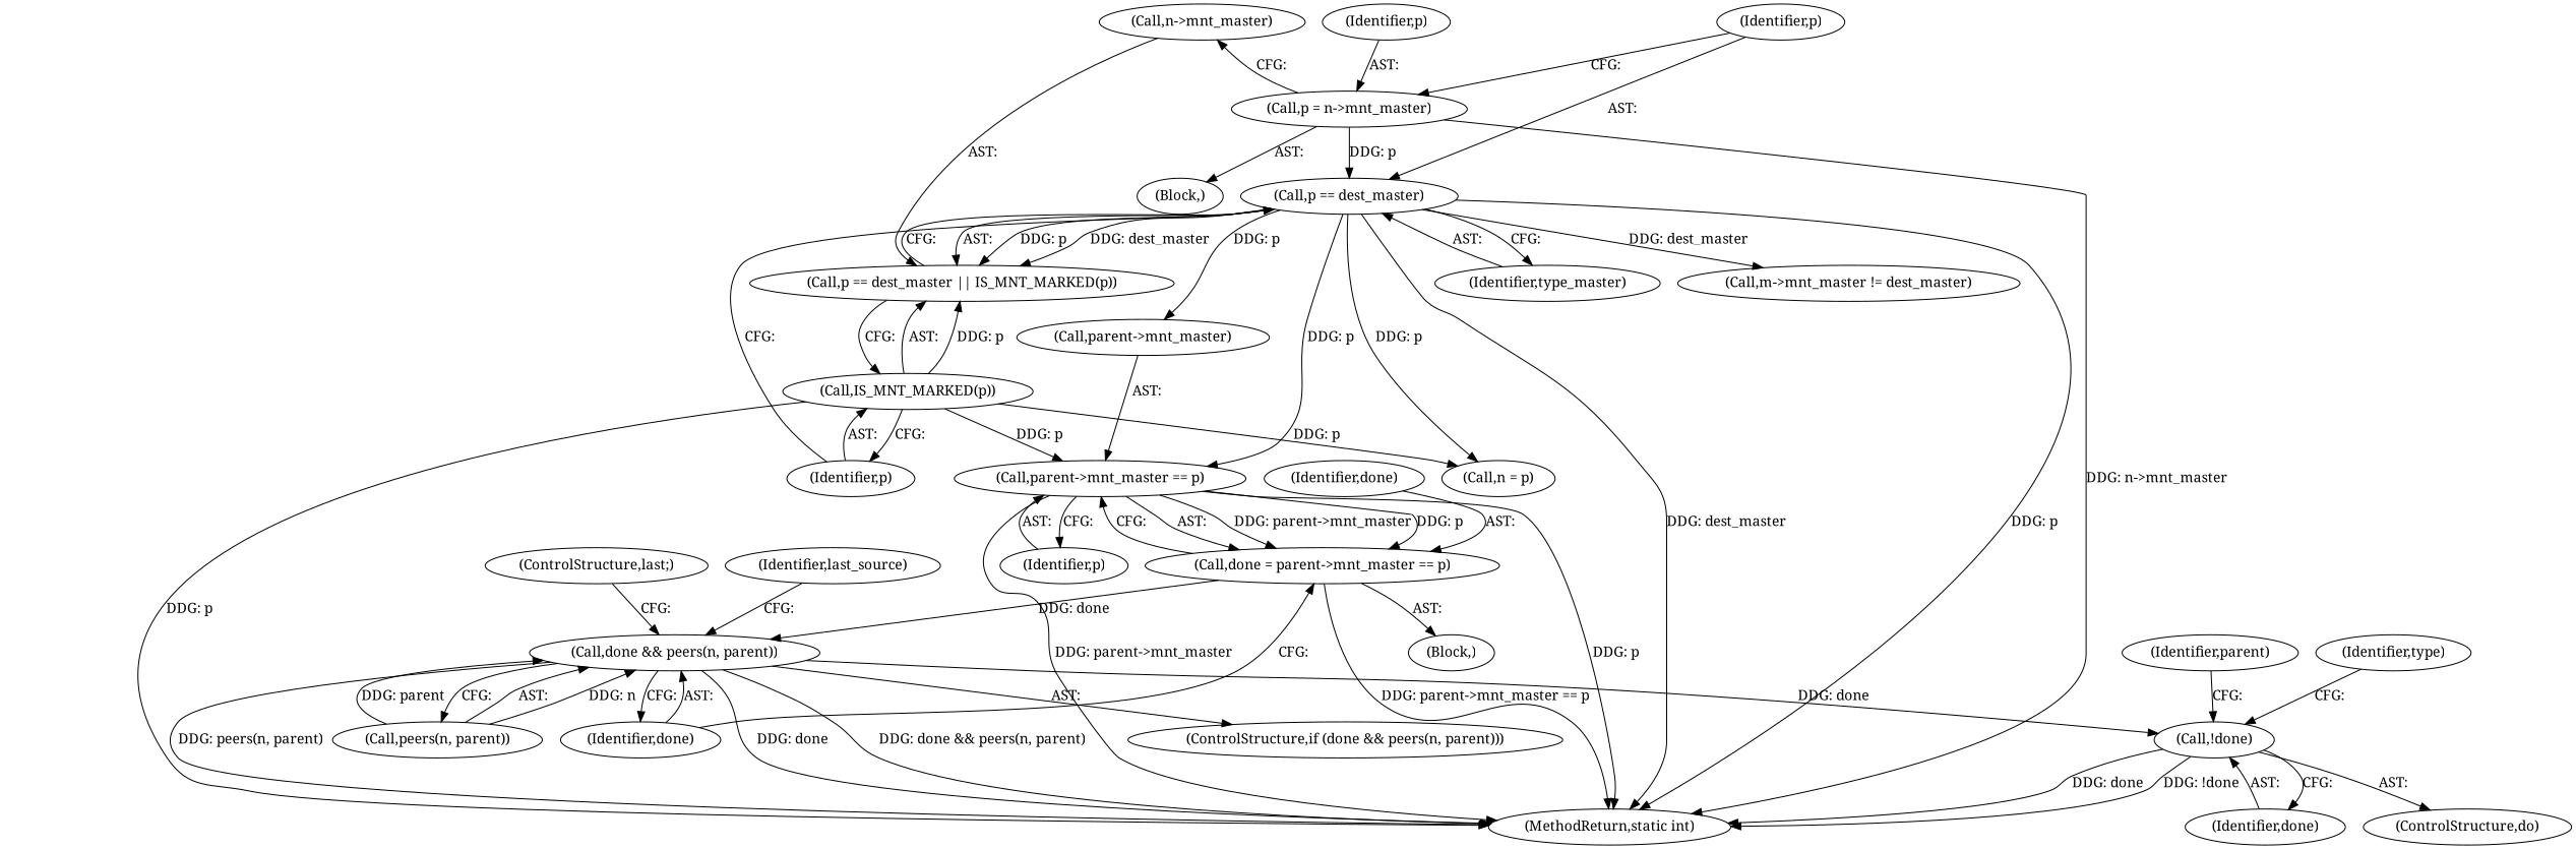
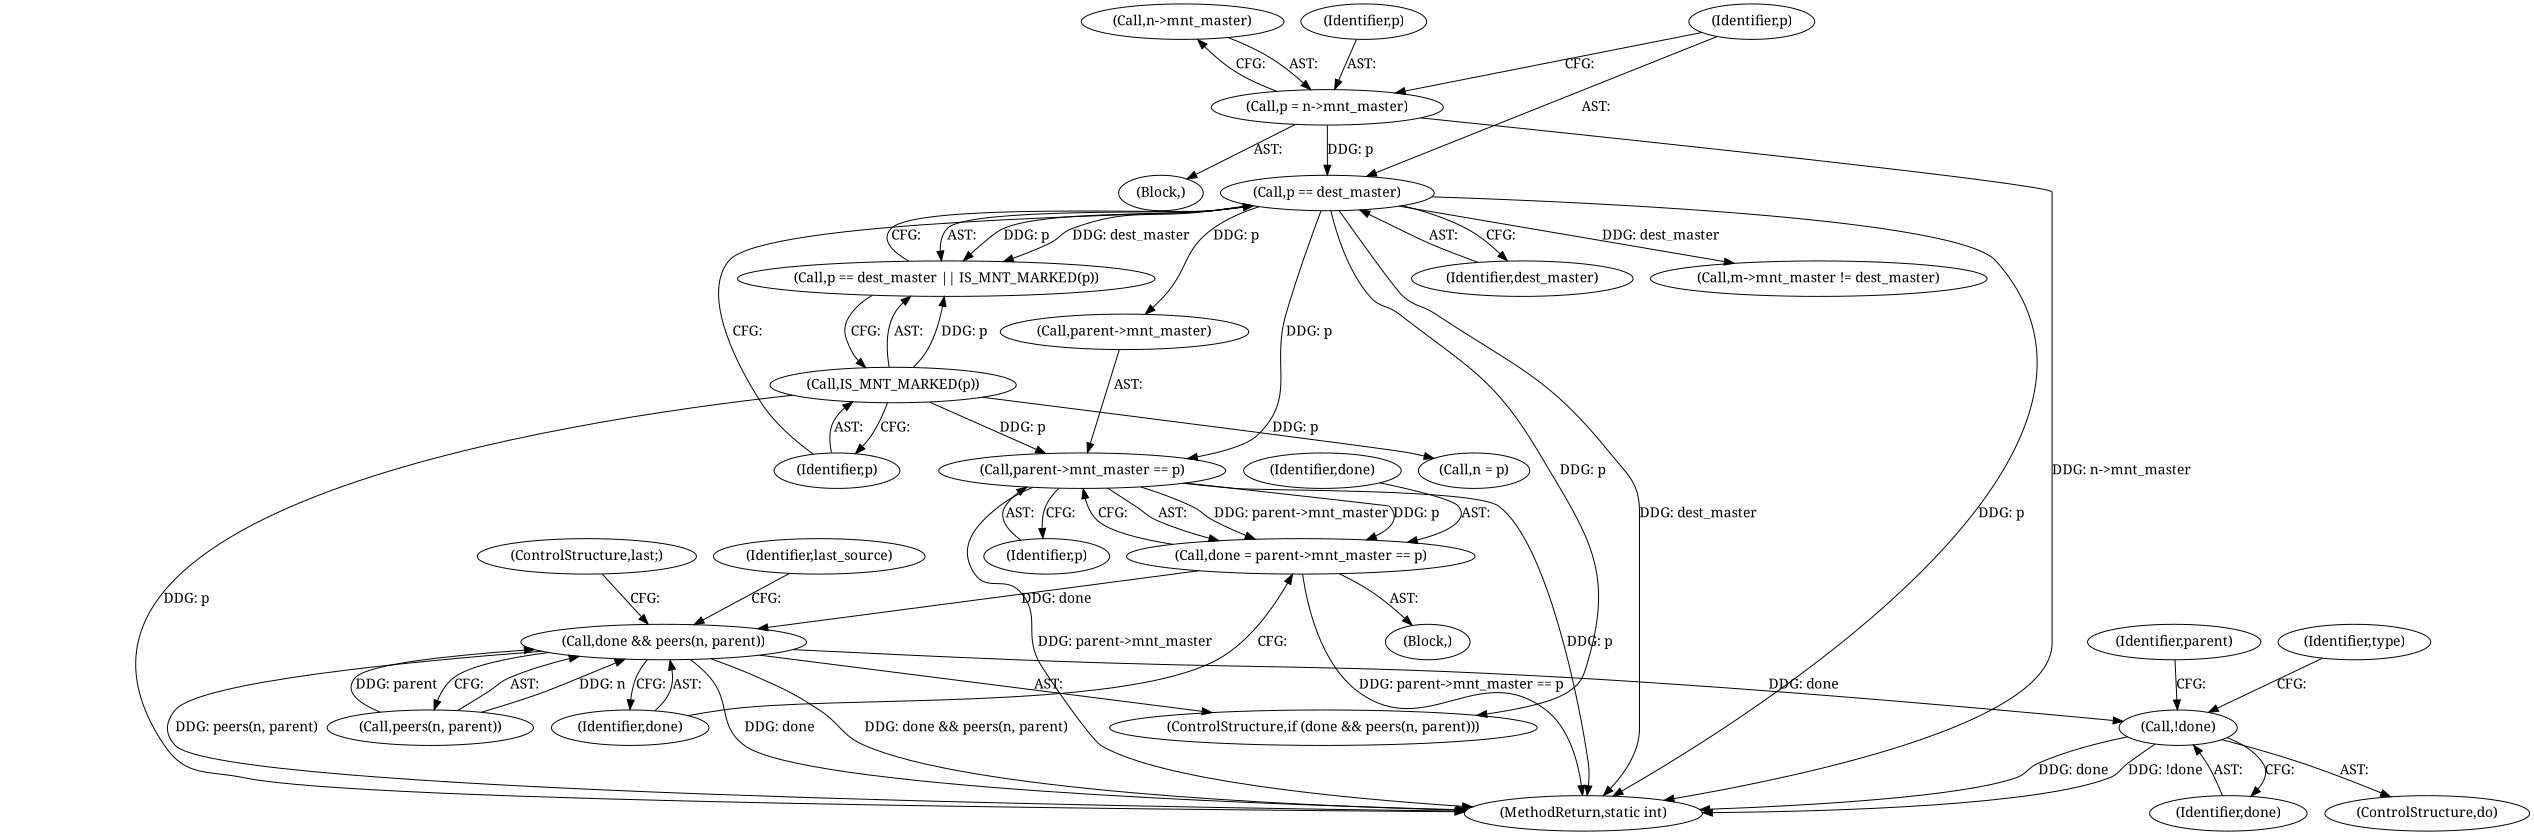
  digraph {
    fontname="Noto Serif"
    node [fontname="Noto Serif"]
    edge [fontname="Noto Serif"]
    n1 [label="(Call,parent->mnt_master == p)"]
    n2 [label="(Call,done = parent->mnt_master == p)"]
    n3 [label="(Identifier,p)"]
    n4 [label="(MethodReturn,static int)"]
    n5 [label="(Call,done && peers(n, parent))"]
    n6 [label="(Block,)"]
    n7 [label="(Call,IS_MNT_MARKED(p))"]
    n8 [label="(Identifier,p)"]
    n9 [label="(Call,n = p)"]
    n10 [label="(Call,p == dest_master || IS_MNT_MARKED(p))"]
    n11 [label="(Call,p == dest_master)"]
-   n12 [label="(Identifier,type_master)"]
+   n12 [label="(Identifier,dest_master)"]
    n13 [label="(Call,m->mnt_master != dest_master)"]
    n14 [label="(Call,parent->mnt_master)"]
    n15 [label="(Call,p = n->mnt_master)"]
    n16 [label="(Call,n->mnt_master)"]
    n17 [label="(Block,)"]
    n18 [label="(Call,!done)"]
    n19 [label="(Identifier,done)"]
    n20 [label="(ControlStructure,if (done && peers(n, parent)))"]
    n21 [label="(Call,peers(n, parent))"]
    n22 [label="(ControlStructure,do)"]
    n23 [label="(Identifier,done)"]
    n24 [label="(Identifier,parent)"]
    n25 [label="(Identifier,p)"]
    n26 [label="(Identifier,p)"]
    n27 [label="(Identifier,last_source)"]
    n28 [label="(ControlStructure,last;)"]
    n29 [label="(Identifier,done)"]
    n30 [label="(Identifier,type)"]
    n1 -> n2 [label="AST: "]
    n1 -> n2 [label="DDG: parent->mnt_master"]
    n1 -> n2 [label="DDG: p"]
    n1 -> n3 [label="CFG: "]
    n1 -> n4 [label="DDG: p"]
    n1 -> n4 [label="DDG: parent->mnt_master"]
    n2 -> n1 [label="CFG: "]
    n2 -> n4 [label="DDG: parent->mnt_master == p"]
    n2 -> n5 [label="DDG: done"]
    n2 -> n6 [label="AST: "]
    n3 -> n1 [label="AST: "]
    n5 -> n4 [label="DDG: done && peers(n, parent)"]
    n5 -> n4 [label="DDG: peers(n, parent)"]
    n5 -> n4 [label="DDG: done"]
    n5 -> n18 [label="DDG: done"]
    n5 -> n19 [label="CFG: "]
    n5 -> n20 [label="AST: "]
    n5 -> n21 [label="CFG: "]
    n7 -> n1 [label="DDG: p"]
    n7 -> n4 [label="DDG: p"]
    n7 -> n8 [label="CFG: "]
    n7 -> n9 [label="DDG: p"]
    n7 -> n10 [label="AST: "]
    n7 -> n10 [label="DDG: p"]
    n8 -> n7 [label="AST: "]
    n8 -> n11 [label="CFG: "]
    n10 -> n7 [label="CFG: "]
    n10 -> n11 [label="CFG: "]
    n11 -> n1 [label="DDG: p"]
    n11 -> n4 [label="DDG: dest_master"]
    n11 -> n4 [label="DDG: p"]
-   n11 -> n9 [label="DDG: p"]
+   n11 -> n20 [label="DDG: p"]
    n11 -> n10 [label="AST: "]
    n11 -> n10 [label="DDG: p"]
    n11 -> n10 [label="DDG: dest_master"]
    n11 -> n12 [label="CFG: "]
    n11 -> n13 [label="DDG: dest_master"]
    n11 -> n14 [label="DDG: p"]
    n12 -> n11 [label="AST: "]
    n14 -> n1 [label="AST: "]
    n15 -> n4 [label="DDG: n->mnt_master"]
    n15 -> n11 [label="DDG: p"]
    n15 -> n16 [label="CFG: "]
    n15 -> n17 [label="AST: "]
-   n16 -> n10 [label="AST: "]
+   n16 -> n15 [label="AST: "]
    n18 -> n4 [label="DDG: done"]
    n18 -> n4 [label="DDG: !done"]
    n18 -> n22 [label="AST: "]
    n18 -> n23 [label="CFG: "]
    n19 -> n2 [label="CFG: "]
    n19 -> n5 [label="AST: "]
    n21 -> n5 [label="AST: "]
    n21 -> n5 [label="DDG: n"]
    n21 -> n5 [label="DDG: parent"]
    n23 -> n18 [label="AST: "]
    n24 -> n18 [label="CFG: "]
    n25 -> n15 [label="AST: "]
    n26 -> n11 [label="AST: "]
    n26 -> n15 [label="CFG: "]
    n27 -> n5 [label="CFG: "]
    n28 -> n5 [label="CFG: "]
    n29 -> n2 [label="AST: "]
    n30 -> n18 [label="CFG: "]
  }
